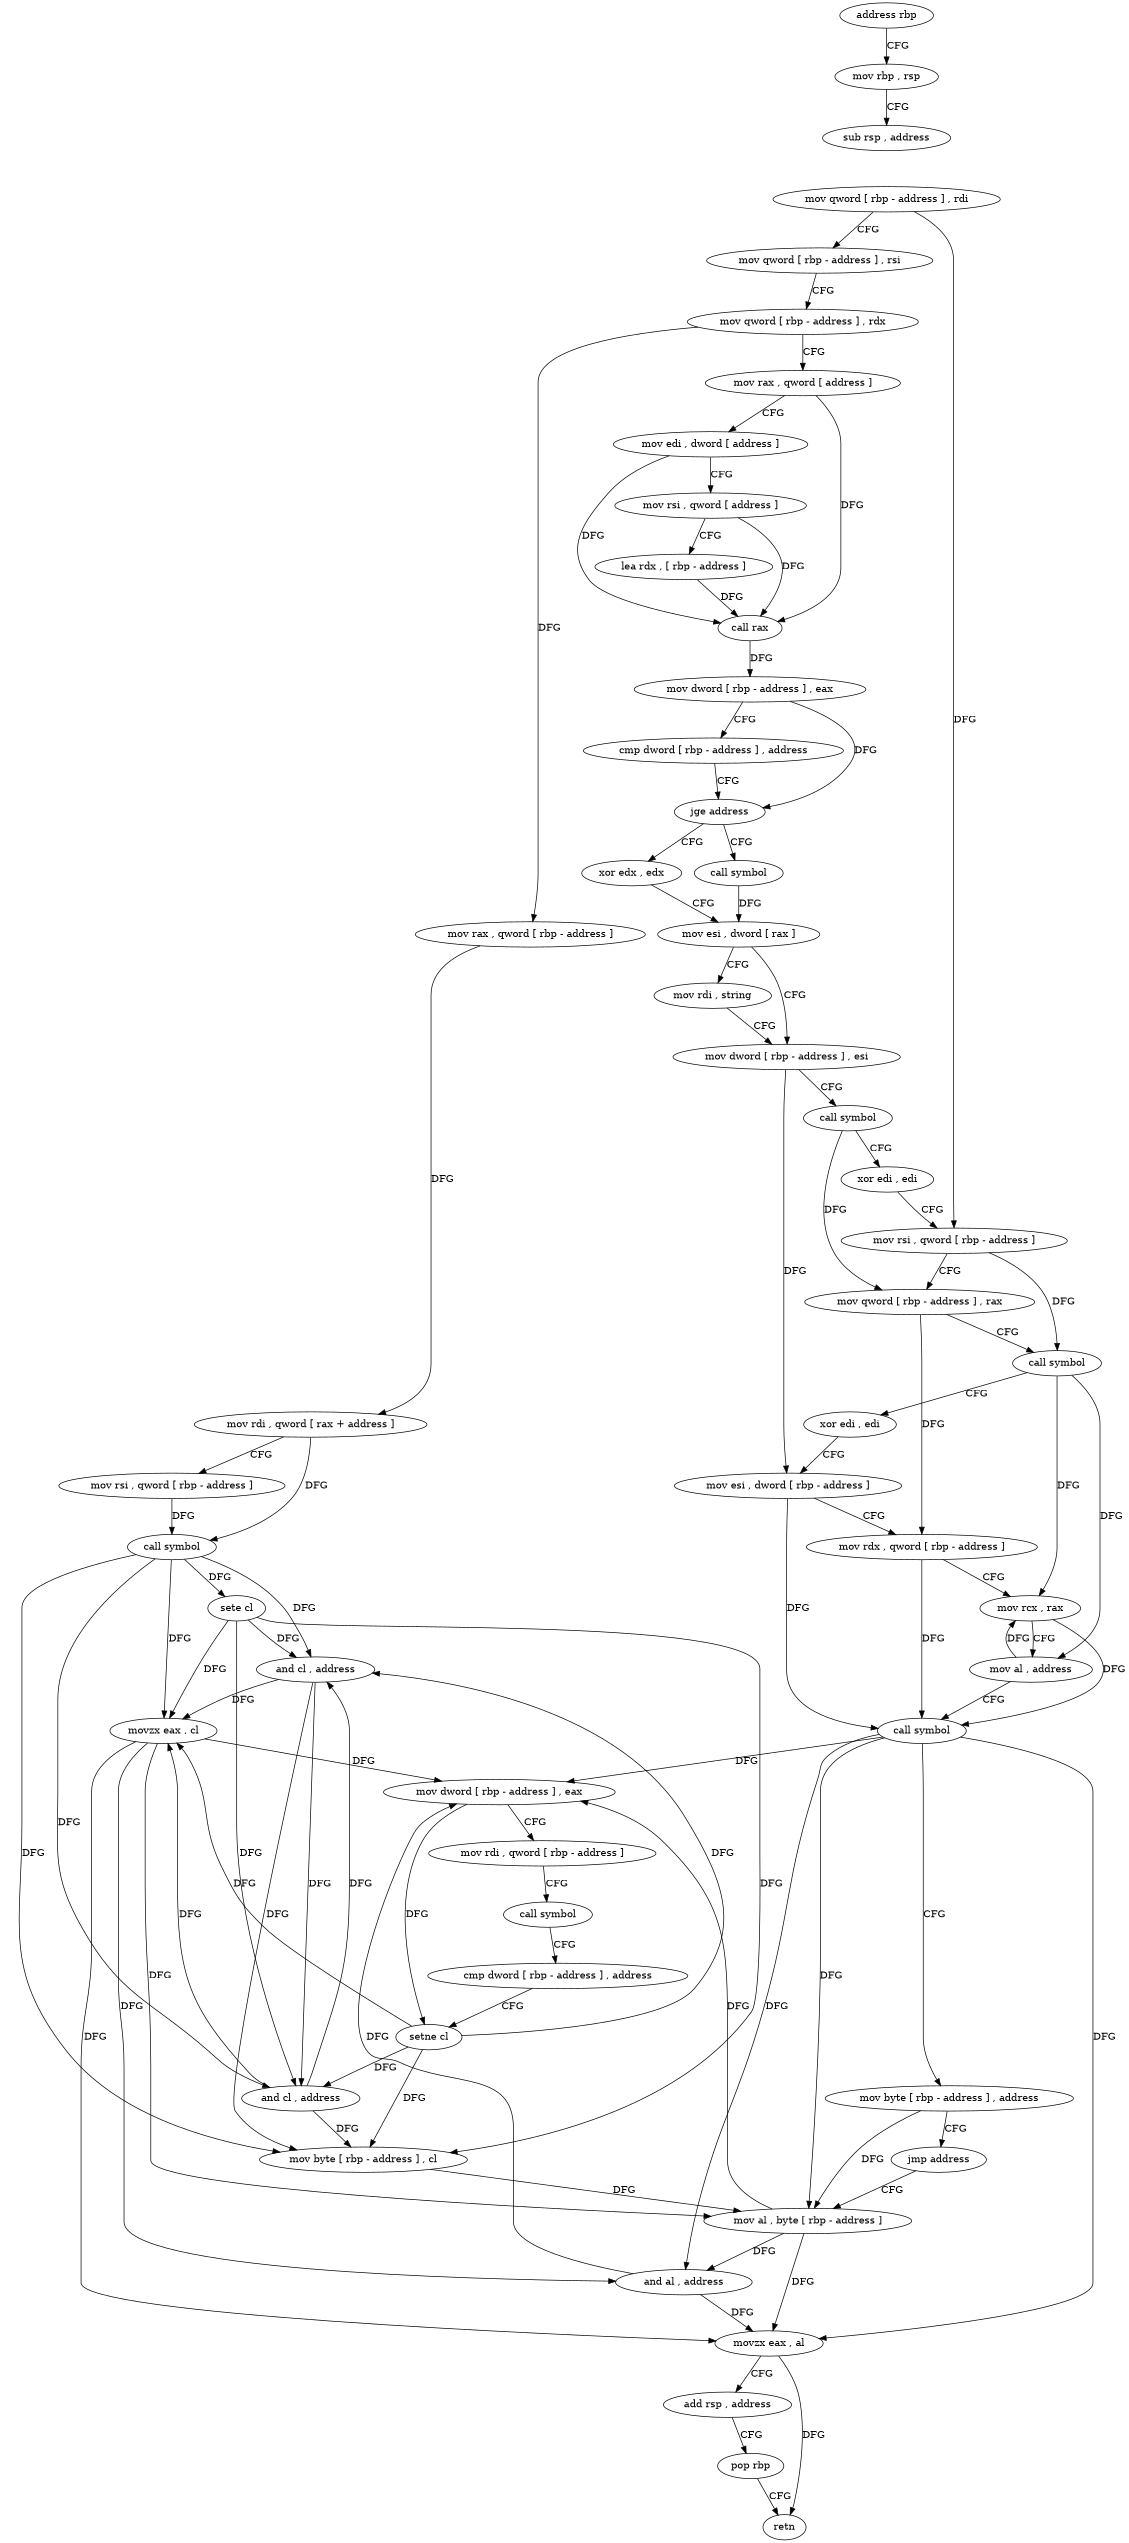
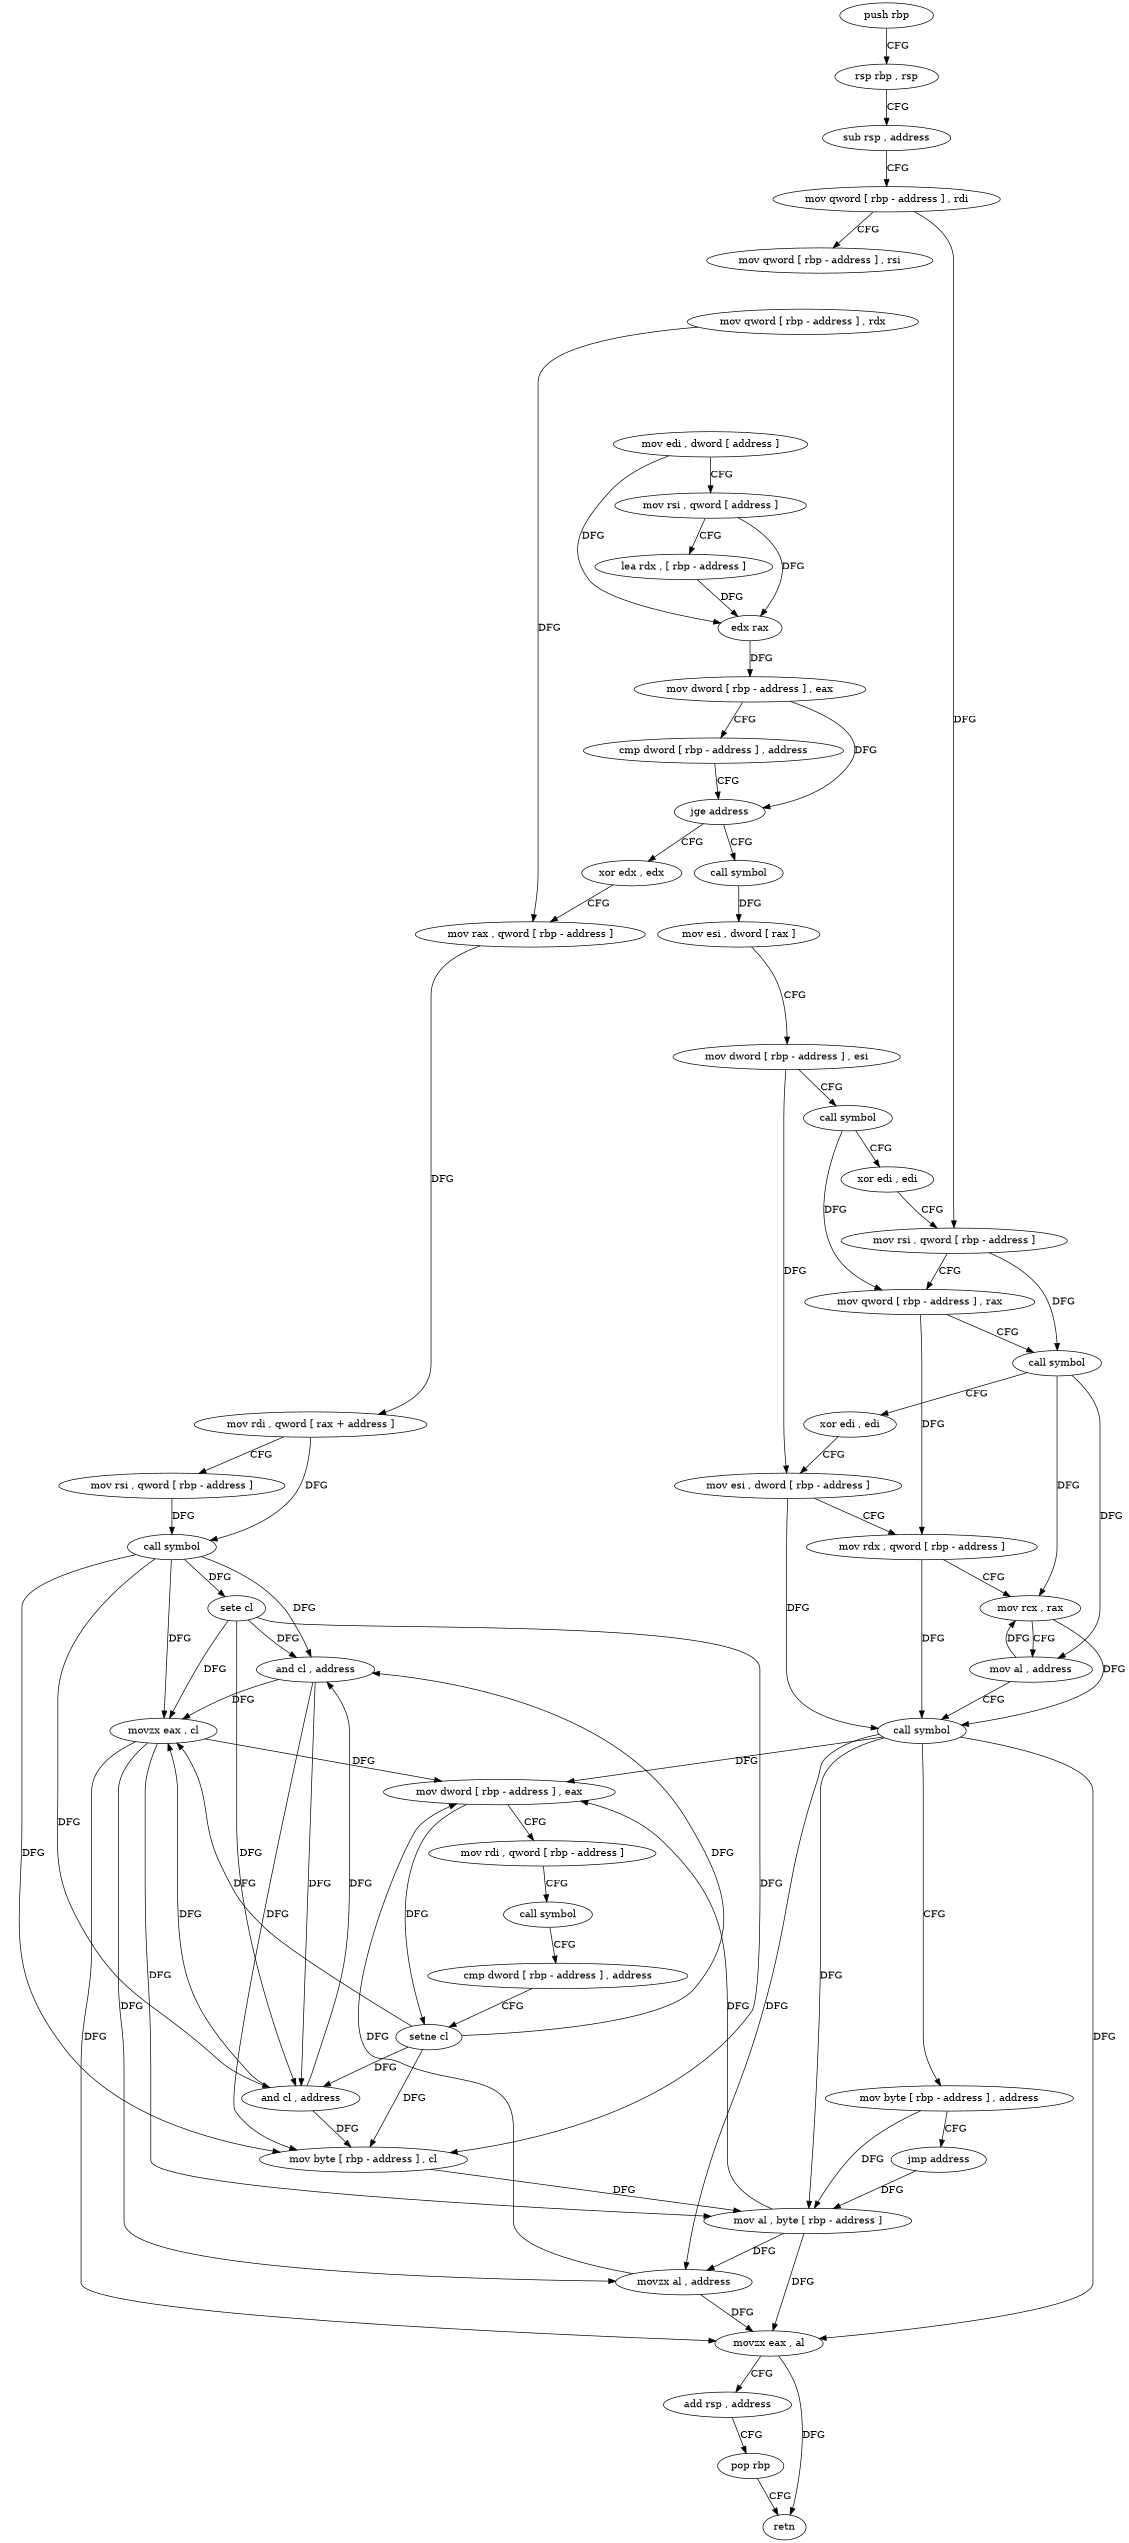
  digraph {
-   n1 [label="address rbp"]
-   n2 [label="mov rbp , rsp"]
+   n1 [label="push rbp"]
+   n2 [label="rsp rbp , rsp"]
    n3 [label="sub rsp , address"]
    n4 [label="mov qword [ rbp - address ] , rdi"]
    n5 [label="mov qword [ rbp - address ] , rsi"]
    n6 [label="mov rsi , qword [ rbp - address ]"]
    n7 [label="mov qword [ rbp - address ] , rdx"]
    n8 [label="mov qword [ rbp - address ] , rax"]
    n9 [label="call symbol"]
-   n10 [label="mov rax , qword [ address ]"]
    n11 [label="mov rax , qword [ rbp - address ]"]
    n12 [label="mov edi , dword [ address ]"]
-   n13 [label="call rax"]
+   n13 [label="edx rax"]
    n14 [label="mov rdi , qword [ rax + address ]"]
    n15 [label="mov rsi , qword [ address ]"]
    n16 [label="mov dword [ rbp - address ] , eax"]
    n17 [label="lea rdx , [ rbp - address ]"]
    n18 [label="cmp dword [ rbp - address ] , address"]
    n19 [label="jge address"]
    n20 [label="xor edx , edx"]
    n21 [label="call symbol"]
    n22 [label="mov esi , dword [ rax ]"]
-   n23 [label="mov rdi , string"]
    n24 [label="mov dword [ rbp - address ] , esi"]
    n25 [label="mov rsi , qword [ rbp - address ]"]
    n26 [label="call symbol"]
    n27 [label="sete cl"]
    n28 [label="and cl , address"]
    n29 [label="movzx eax , cl"]
    n30 [label="and cl , address"]
    n31 [label="mov byte [ rbp - address ] , cl"]
    n32 [label="mov dword [ rbp - address ] , eax"]
    n33 [label="mov al , byte [ rbp - address ]"]
-   n34 [label="and al , address"]
+   n34 [label="movzx al , address"]
    n35 [label="movzx eax , al"]
    n36 [label="mov rdi , qword [ rbp - address ]"]
    n37 [label="setne cl"]
    n38 [label="add rsp , address"]
    n39 [label=retn]
    n40 [label="call symbol"]
    n41 [label="cmp dword [ rbp - address ] , address"]
    n42 [label="call symbol"]
    n43 [label="mov esi , dword [ rbp - address ]"]
    n44 [label="xor edi , edi"]
    n45 [label="mov rdx , qword [ rbp - address ]"]
    n46 [label="call symbol"]
    n47 [label="xor edi , edi"]
    n48 [label="mov rcx , rax"]
    n49 [label="mov al , address"]
    n50 [label="mov byte [ rbp - address ] , address"]
    n51 [label="jmp address"]
    n52 [label="pop rbp"]
    n1 -> n2 [label=CFG]
    n2 -> n3 [label=CFG]
+   n3 -> n4 [label=CFG]
    n4 -> n5 [label=CFG]
    n4 -> n6 [label=DFG]
-   n5 -> n7 [label=CFG]
    n6 -> n8 [label=CFG]
    n6 -> n9 [label=DFG]
-   n7 -> n10 [label=CFG]
    n7 -> n11 [label=DFG]
    n8 -> n9 [label=CFG]
    n8 -> n45 [label=DFG]
    n9 -> n47 [label=CFG]
    n9 -> n48 [label=DFG]
    n9 -> n49 [label=DFG]
-   n10 -> n12 [label=CFG]
-   n10 -> n13 [label=DFG]
    n11 -> n14 [label=DFG]
    n12 -> n13 [label=DFG]
    n12 -> n15 [label=CFG]
    n13 -> n16 [label=DFG]
    n14 -> n25 [label=CFG]
    n14 -> n26 [label=DFG]
    n15 -> n13 [label=DFG]
    n15 -> n17 [label=CFG]
    n16 -> n18 [label=CFG]
    n16 -> n19 [label=DFG]
    n17 -> n13 [label=DFG]
    n18 -> n19 [label=CFG]
    n19 -> n20 [label=CFG]
    n19 -> n21 [label=CFG]
-   n20 -> n22 [label=CFG]
+   n20 -> n11 [label=CFG]
    n21 -> n22 [label=DFG]
-   n22 -> n23 [label=CFG]
    n22 -> n24 [label=CFG]
-   n23 -> n24 [label=CFG]
    n24 -> n42 [label=CFG]
    n24 -> n43 [label=DFG]
    n25 -> n26 [label=DFG]
    n26 -> n27 [label=DFG]
    n26 -> n28 [label=DFG]
    n26 -> n29 [label=DFG]
    n26 -> n30 [label=DFG]
    n26 -> n31 [label=DFG]
    n27 -> n28 [label=DFG]
    n27 -> n29 [label=DFG]
    n27 -> n30 [label=DFG]
    n27 -> n31 [label=DFG]
    n28 -> n29 [label=DFG]
    n28 -> n30 [label=DFG]
    n28 -> n31 [label=DFG]
    n29 -> n32 [label=DFG]
    n29 -> n33 [label=DFG]
    n29 -> n34 [label=DFG]
    n29 -> n35 [label=DFG]
    n30 -> n28 [label=DFG]
    n30 -> n29 [label=DFG]
    n30 -> n31 [label=DFG]
    n31 -> n33 [label=DFG]
    n32 -> n36 [label=CFG]
    n32 -> n37 [label=DFG]
    n33 -> n32 [label=DFG]
    n33 -> n34 [label=DFG]
    n33 -> n35 [label=DFG]
    n34 -> n32 [label=DFG]
    n34 -> n35 [label=DFG]
    n35 -> n38 [label=CFG]
    n35 -> n39 [label=DFG]
    n36 -> n40 [label=CFG]
    n37 -> n28 [label=DFG]
    n37 -> n29 [label=DFG]
    n37 -> n30 [label=DFG]
    n37 -> n31 [label=DFG]
    n38 -> n52 [label=CFG]
    n40 -> n41 [label=CFG]
    n41 -> n37 [label=CFG]
    n42 -> n8 [label=DFG]
    n42 -> n44 [label=CFG]
    n43 -> n45 [label=CFG]
    n43 -> n46 [label=DFG]
    n44 -> n6 [label=CFG]
    n45 -> n46 [label=DFG]
    n45 -> n48 [label=CFG]
    n46 -> n32 [label=DFG]
    n46 -> n33 [label=DFG]
    n46 -> n34 [label=DFG]
    n46 -> n35 [label=DFG]
    n46 -> n50 [label=CFG]
    n47 -> n43 [label=CFG]
    n48 -> n46 [label=DFG]
    n48 -> n49 [label=CFG]
    n49 -> n46 [label=CFG]
    n49 -> n48 [label=DFG]
    n50 -> n33 [label=DFG]
    n50 -> n51 [label=CFG]
-   n51 -> n33 [label=CFG]
+   n51 -> n33 [label=DFG]
    n52 -> n39 [label=CFG]
  }
